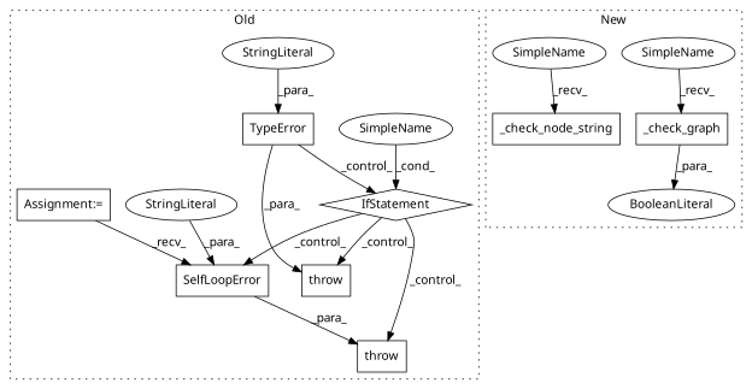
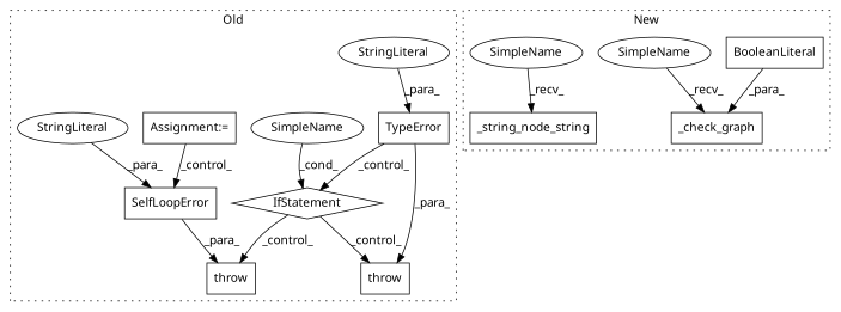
  digraph {
    fontname="Noto Sans"
    node [a=32 fontname="Noto Sans" l=6 shape=box]
    edge [fontname="Noto Sans"]
    n1 [a=25 l="4,2" label=IfStatement s="1720,1730" shape=diamond]
    n2 [a=42 label=SimpleName shape=ellipse l=""]
    n3 [l="10,1" label=TypeError s="1879,1920"]
    n4 [a=45 l=31 label=StringLiteral s=1889 shape=ellipse]
    n5 [a=53 label=throw s=1873]
    n6 [l="14,1" label=SelfLoopError s="1757,1799"]
    n7 [a=45 l=28 label=StringLiteral s=1771 shape=ellipse]
    n8 [a=53 label=throw s=1740]
    n9 [a=7 l=10 label="Assignment:=" s=1704]
-   n10 [l="19,1" label=_check_node_string s="1215,1248"]
+   n10 [l="19,1" label=_string_node_string s="1215,1248"]
    n11 [l="13,1" label=_check_graph s="1264,1315"]
-   n12 [a=9 l=5 label=BooleanLiteral s=1310 shape=ellipse]
+   n12 [a=9 l=5 label=BooleanLiteral s=1310]
    n13 [a=42 l=4 label=SimpleName s=1259 shape=ellipse]
    n14 [a=42 l=4 label=SimpleName s=1210 shape=ellipse]
    subgraph cluster_1 {
      label=Old
      style=dotted
      n1
      n2
      n3
      n4
      n5
      n6
      n7
      n8
      n9
    }
    subgraph cluster_2 {
      label=New
      style=dotted
      n10
      n11
      n12
      n13
      n14
    }
    n1 -> n5 [label=_control_]
-   n1 -> n6 [label=_control_]
    n1 -> n8 [label=_control_]
    n2 -> n1 [label=_cond_]
    n3 -> n1 [label=_control_]
    n3 -> n5 [label=_para_]
    n4 -> n3 [label=_para_]
    n6 -> n8 [label=_para_]
    n7 -> n6 [label=_para_]
-   n9 -> n6 [label=_recv_]
-   n11 -> n12 [label=_para_]
+   n9 -> n6 [label=_control_]
+   n12 -> n11 [label=_para_]
    n13 -> n11 [label=_recv_]
    n14 -> n10 [label=_recv_]
  }
